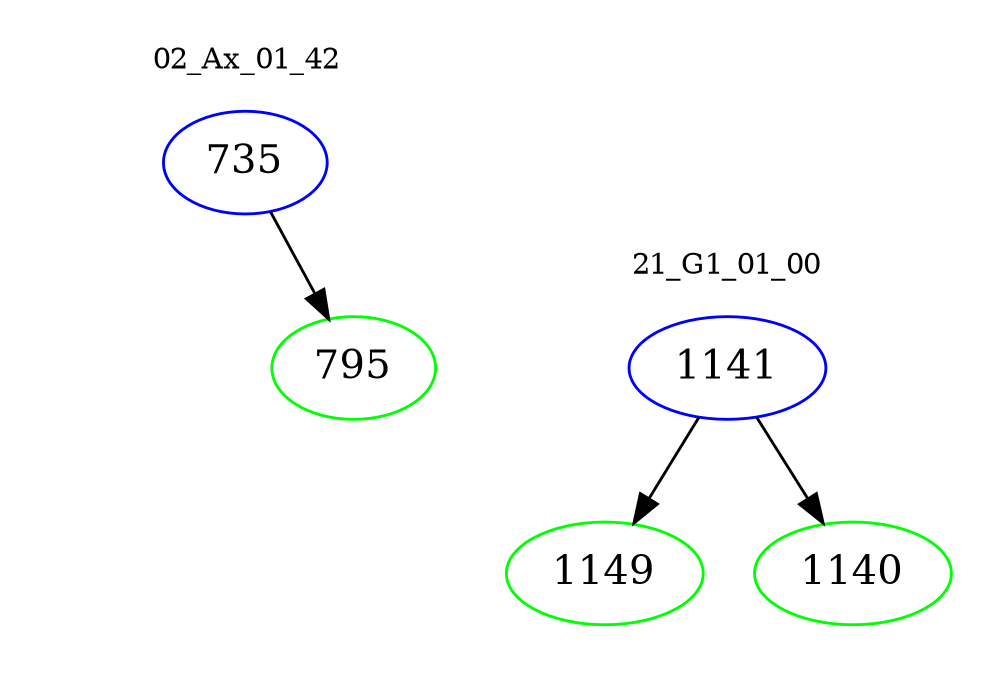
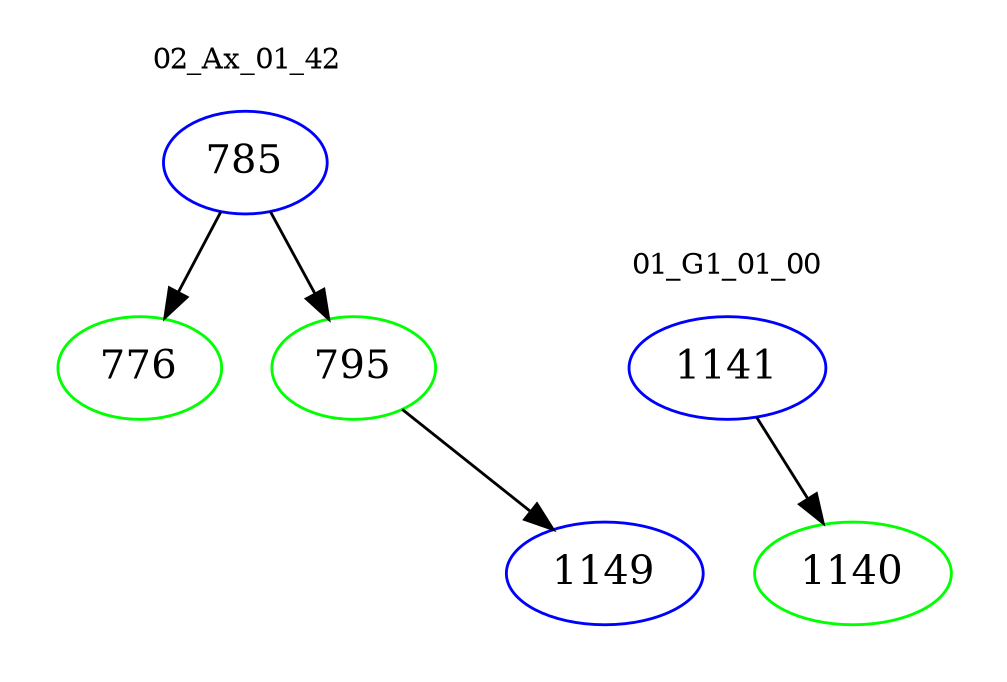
  digraph {
    node [color=blue]
    edge [color=black]
-   n1 [label=735]
+   n1 [label=785]
+   n2 [color=green label=776]
    n3 [color=green label=795]
    n4 [label=1141]
    n5 [color=green label=1140]
-   n6 [color=green label=1149]
+   n6 [label=1149]
    subgraph cluster_1 {
      color=white
      fontsize=10
      label="02_Ax_01_42"
      n1
+     n2
      n3
    }
    subgraph cluster_2 {
      color=white
      fontsize=10
-     label="21_G1_01_00"
+     label="01_G1_01_00"
      n4
      n5
      n6
    }
+   n1 -> n2
    n1 -> n3
    n4 -> n5
-   n4 -> n6
+   n3 -> n6
  }
